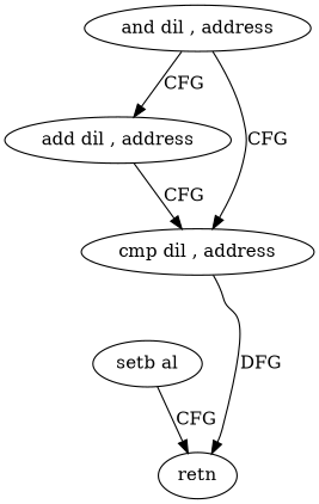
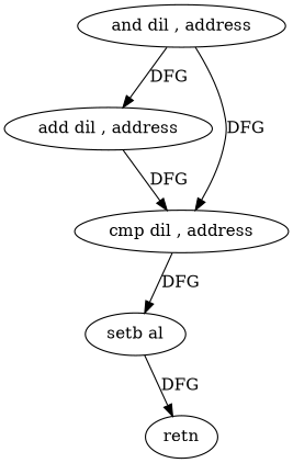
  digraph {
    n1 [label="and dil , address"]
    n2 [label="add dil , address"]
    n3 [label="cmp dil , address"]
    n4 [label="setb al"]
    n5 [label=retn]
-   n1 -> n2 [label=CFG]
-   n1 -> n3 [label=CFG]
-   n2 -> n3 [label=CFG]
-   n3 -> n5 [label=DFG]
-   n4 -> n5 [label=CFG]
+   n1 -> n2 [label=DFG]
+   n1 -> n3 [label=DFG]
+   n2 -> n3 [label=DFG]
+   n3 -> n4 [label=DFG]
+   n4 -> n5 [label=DFG]
  }
